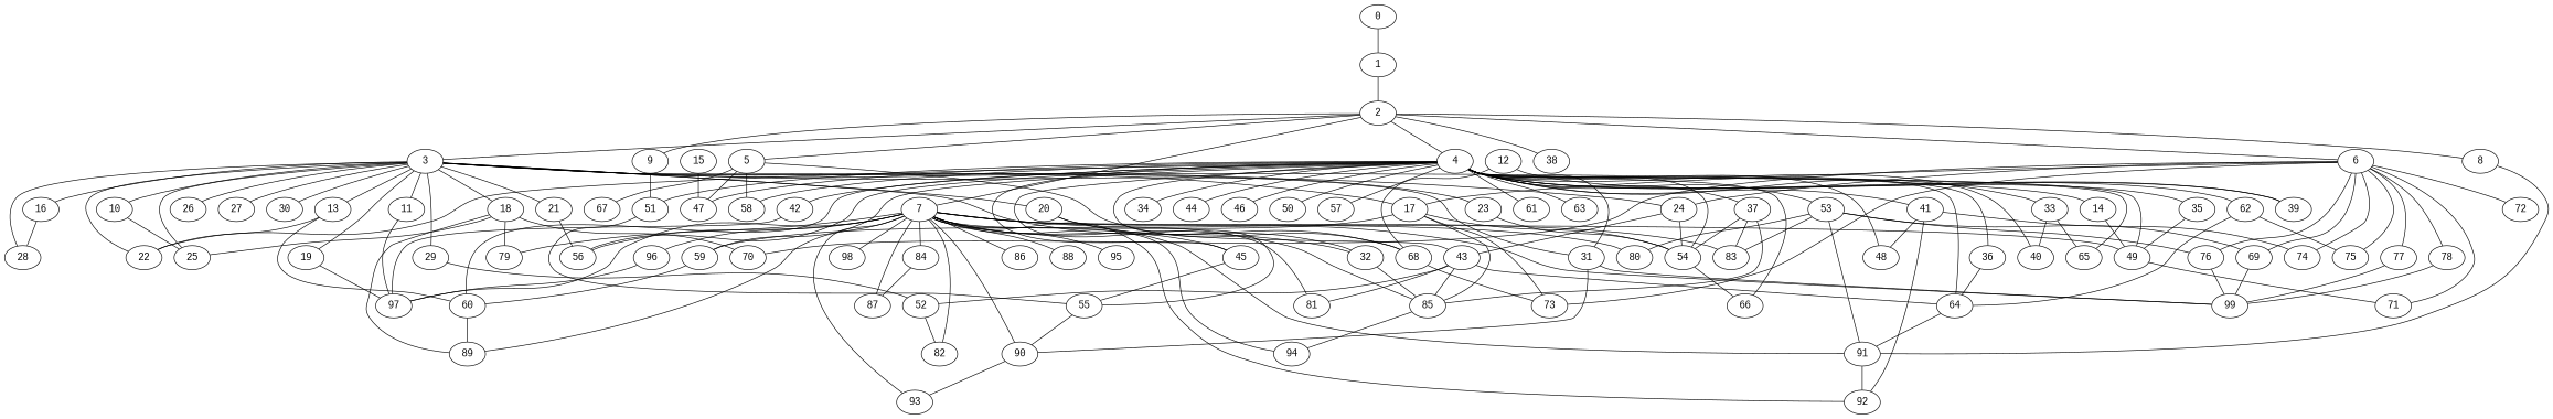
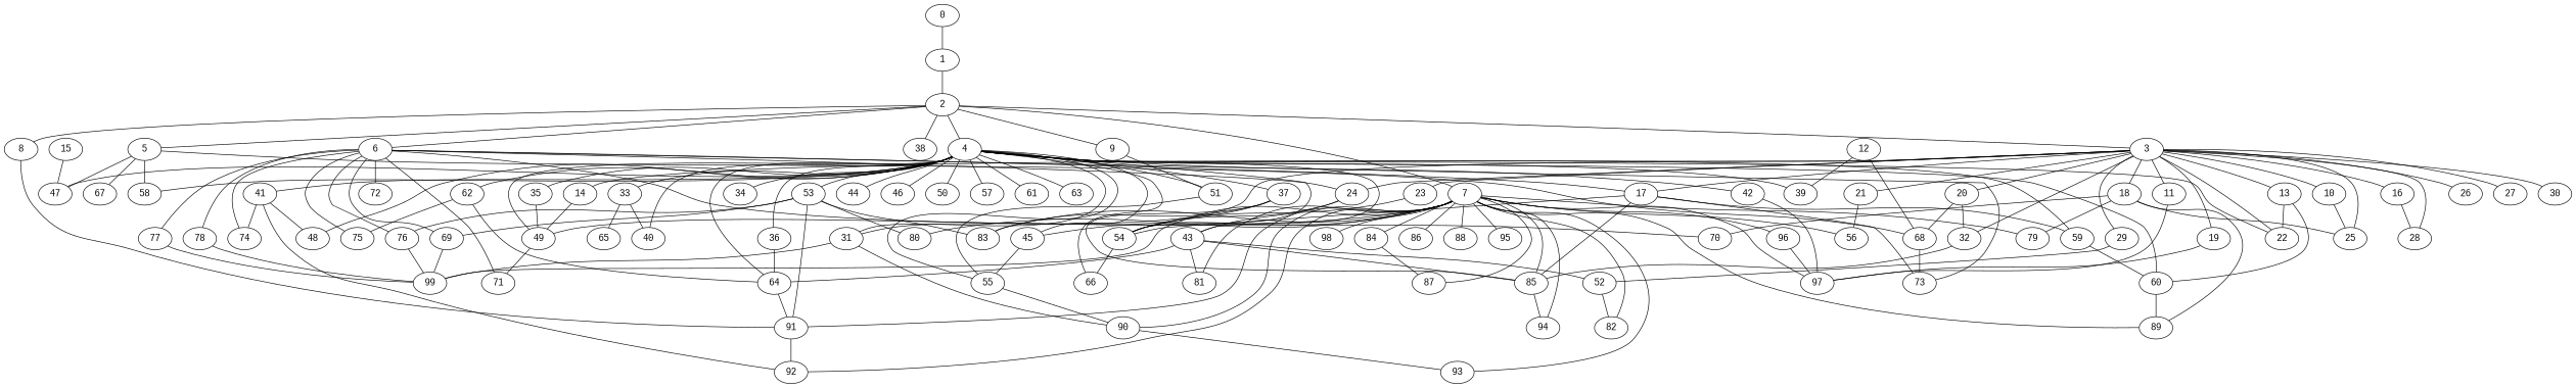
  graph {
    fontname="Liberation Mono"
    node [fontname="Liberation Mono"]
    edge [fontname="Liberation Mono"]
    0
    1
    2
    3
    4
    5
    6
    7
    8
    9
    38
    10
    11
    13
    14
    16
    17
    18
    19
    20
    21
    22
    23
    24
    25
    26
    27
    28
    29
    30
    31
    32
    33
    34
    35
    36
    37
    39
    40
    41
    42
    43
    44
    45
    46
    47
    48
    49
    50
    51
    53
    54
    55
    56
    57
    58
    59
    60
    61
    62
    63
    64
    65
    66
    67
    68
    69
    70
    71
    72
    73
    74
    75
    76
    77
    78
    79
    80
    81
    82
    83
    84
    85
    86
    87
    88
    89
    90
    91
    92
    93
    94
    95
    96
    97
    98
    99
    12
    15
    52
    0 -- 1
    1 -- 2
    2 -- 3
    2 -- 4
    2 -- 5
    2 -- 6
    2 -- 7
    2 -- 8
    2 -- 9
    2 -- 38
    3 -- 10
    3 -- 11
    3 -- 13
    3 -- 14
    3 -- 16
    3 -- 17
    3 -- 18
    3 -- 19
    3 -- 20
    3 -- 21
    3 -- 22
    3 -- 23
    3 -- 24
    3 -- 25
    3 -- 26
    3 -- 27
    3 -- 28
    3 -- 29
    3 -- 30
    3 -- 31
    3 -- 32
    4 -- 22
    4 -- 31
    4 -- 33
    4 -- 34
    4 -- 35
    4 -- 36
    4 -- 37
    4 -- 39
    4 -- 40
    4 -- 41
    4 -- 42
    4 -- 43
    4 -- 44
    4 -- 45
    4 -- 46
    4 -- 47
    4 -- 48
    4 -- 49
    4 -- 50
    4 -- 51
    4 -- 53
    4 -- 54
    4 -- 55
-   4 -- 56
    4 -- 57
    4 -- 58
    4 -- 59
    4 -- 60
    4 -- 61
    4 -- 62
    4 -- 63
    4 -- 64
-   4 -- 65
    4 -- 66
    5 -- 47
    5 -- 58
    5 -- 67
    5 -- 68
    6 -- 17
    6 -- 24
    6 -- 69
    6 -- 70
    6 -- 71
    6 -- 72
    6 -- 73
    6 -- 74
    6 -- 75
    6 -- 76
    6 -- 77
    6 -- 78
    7 -- 45
    7 -- 49
    7 -- 56
    7 -- 79
    7 -- 80
    7 -- 81
    7 -- 82
    7 -- 83
    7 -- 84
    7 -- 85
    7 -- 86
    7 -- 87
    7 -- 88
    7 -- 89
    7 -- 90
    7 -- 91
    7 -- 92
    7 -- 93
    7 -- 94
    7 -- 95
    7 -- 96
    7 -- 97
    7 -- 98
    7 -- 99
    8 -- 91
    9 -- 51
    10 -- 25
    11 -- 97
    13 -- 22
    13 -- 60
    14 -- 49
    16 -- 28
    17 -- 54
    17 -- 59
    17 -- 73
    17 -- 85
    18 -- 25
    18 -- 70
    18 -- 79
    18 -- 89
    19 -- 97
    20 -- 32
    20 -- 68
    21 -- 56
    23 -- 54
    24 -- 43
    24 -- 54
    29 -- 52
    31 -- 90
    31 -- 99
    32 -- 85
    33 -- 40
    33 -- 65
    35 -- 49
    36 -- 64
    37 -- 54
    37 -- 83
    37 -- 85
    41 -- 48
    41 -- 74
    41 -- 92
    42 -- 97
    43 -- 64
    43 -- 81
    43 -- 85
    43 -- 52
    45 -- 55
    49 -- 71
    51 -- 55
    53 -- 69
    53 -- 76
    53 -- 80
    53 -- 83
    53 -- 91
    54 -- 66
    55 -- 90
    59 -- 60
    60 -- 89
    62 -- 64
    62 -- 75
    64 -- 91
    68 -- 73
    69 -- 99
    76 -- 99
    77 -- 99
    78 -- 99
    84 -- 87
    85 -- 94
    90 -- 93
    91 -- 92
    96 -- 97
    12 -- 39
    12 -- 68
    15 -- 47
    52 -- 82
  }
